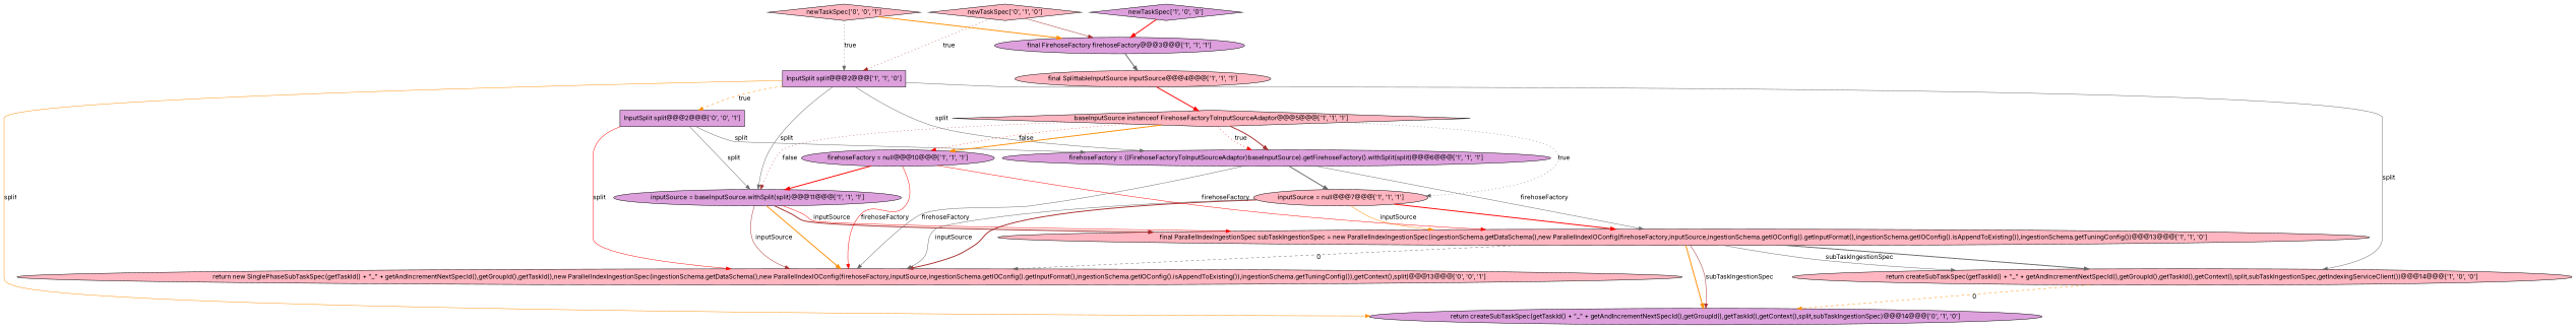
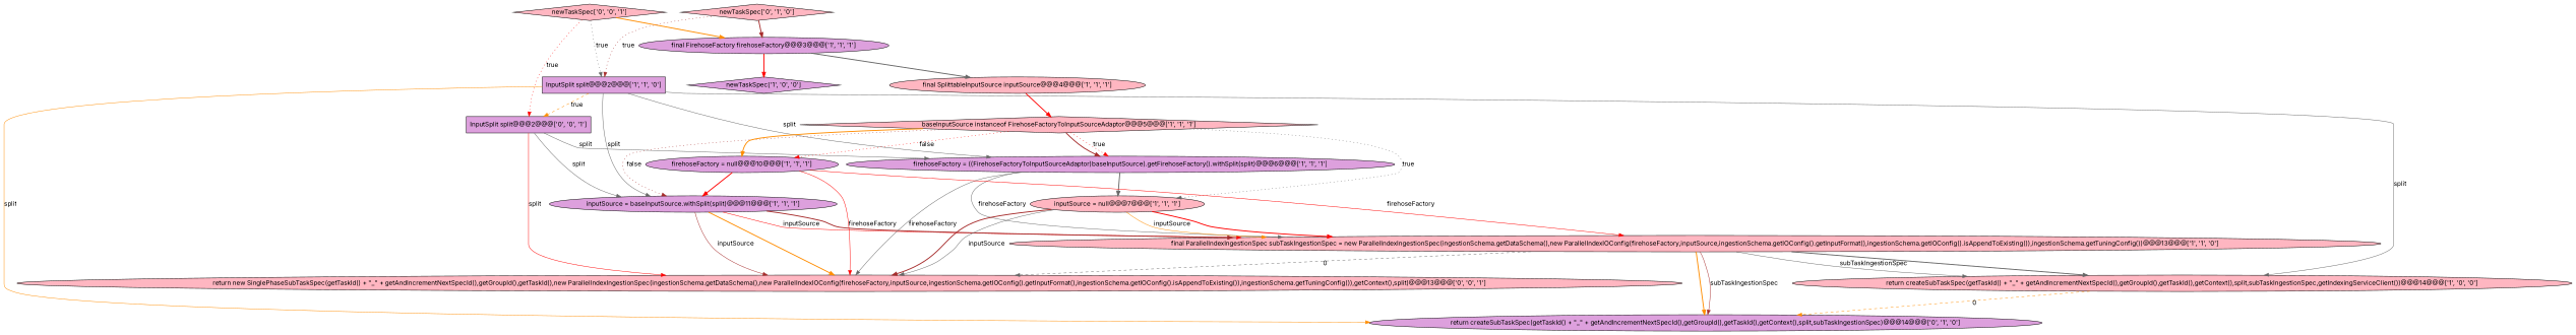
  digraph {
    fontname=Inter
    node [fillcolor=plum fontname=Inter shape=ellipse style=filled]
    edge [color=gray40 fontname=Inter style=solid]
    n1 [label="inputSource = baseInputSource.withSplit(split)@@@11@@@['1', '1', '1']"]
    n2 [fillcolor=lightpink label="final ParallelIndexIngestionSpec subTaskIngestionSpec = new ParallelIndexIngestionSpec(ingestionSchema.getDataSchema(),new ParallelIndexIOConfig(firehoseFactory,inputSource,ingestionSchema.getIOConfig().getInputFormat(),ingestionSchema.getIOConfig().isAppendToExisting()),ingestionSchema.getTuningConfig())@@@13@@@['1', '1', '0']"]
    n3 [fillcolor=lightpink label="return new SinglePhaseSubTaskSpec(getTaskId() + \"_\" + getAndIncrementNextSpecId(),getGroupId(),getTaskId(),new ParallelIndexIngestionSpec(ingestionSchema.getDataSchema(),new ParallelIndexIOConfig(firehoseFactory,inputSource,ingestionSchema.getIOConfig().getInputFormat(),ingestionSchema.getIOConfig().isAppendToExisting()),ingestionSchema.getTuningConfig()),getContext(),split)@@@13@@@['0', '0', '1']"]
    n4 [label="return createSubTaskSpec(getTaskId() + \"_\" + getAndIncrementNextSpecId(),getGroupId(),getTaskId(),getContext(),split,subTaskIngestionSpec)@@@14@@@['0', '1', '0']"]
    n5 [fillcolor=lightpink label="return createSubTaskSpec(getTaskId() + \"_\" + getAndIncrementNextSpecId(),getGroupId(),getTaskId(),getContext(),split,subTaskIngestionSpec,getIndexingServiceClient())@@@14@@@['1', '0', '0']"]
    n6 [label="firehoseFactory = ((FirehoseFactoryToInputSourceAdaptor)baseInputSource).getFirehoseFactory().withSplit(split)@@@6@@@['1', '1', '1']"]
    n7 [fillcolor=lightpink label="inputSource = null@@@7@@@['1', '1', '1']"]
    n8 [fillcolor=lightpink label="newTaskSpec['0', '0', '1']" shape=diamond]
    n9 [label="InputSplit split@@@2@@@['0', '0', '1']" shape=box]
    n10 [label="final FirehoseFactory firehoseFactory@@@3@@@['1', '1', '1']"]
    n11 [label="InputSplit split@@@2@@@['1', '1', '0']" shape=box]
    n12 [fillcolor=lightpink label="final SplittableInputSource inputSource@@@4@@@['1', '1', '1']"]
    n13 [fillcolor=lightpink label="newTaskSpec['0', '1', '0']" shape=diamond]
    n14 [fillcolor=lightpink label="baseInputSource instanceof FirehoseFactoryToInputSourceAdaptor@@@5@@@['1', '1', '1']" shape=diamond]
    n15 [label="firehoseFactory = null@@@10@@@['1', '1', '1']"]
    n16 [label="newTaskSpec['1', '0', '0']" shape=diamond]
    n1 -> n2 [color=red label=inputSource]
    n1 -> n2 [color=brown style=bold]
    n1 -> n3 [color=darkorange style=bold]
    n1 -> n3 [color=brown label=inputSource]
    n2 -> n3 [label=0 style=dashed]
    n2 -> n4 [color=darkorange style=bold]
    n2 -> n4 [color=brown label=subTaskIngestionSpec]
    n2 -> n5 [style=bold]
    n2 -> n5 [label=subTaskIngestionSpec]
    n5 -> n4 [color=darkorange label=0 style=dashed]
    n6 -> n2 [label=firehoseFactory]
    n6 -> n3 [label=firehoseFactory]
    n6 -> n7 [style=bold]
    n7 -> n2 [color=darkorange label=inputSource]
    n7 -> n2 [color=red style=bold]
    n7 -> n3 [color=brown style=bold]
    n7 -> n3 [label=inputSource]
+   n8 -> n9 [color=red label=true style=dotted]
    n8 -> n10 [color=darkorange style=bold]
    n8 -> n11 [label=true style=dotted]
    n9 -> n1 [label=split]
    n9 -> n3 [color=red label=split]
    n9 -> n6 [label=split]
    n10 -> n12 [style=bold]
    n11 -> n1 [label=split]
    n11 -> n4 [color=darkorange label=split]
    n11 -> n5 [label=split]
    n11 -> n6 [label=split]
    n11 -> n9 [color=darkorange label=true style=dashed]
    n12 -> n14 [color=red style=bold]
-   n13 -> n10 [color=brown]
+   n13 -> n10 [color=brown style=bold]
    n13 -> n11 [color=brown label=true style=dotted]
    n14 -> n1 [color=brown label=false style=dotted]
    n14 -> n6 [color=red label=true style=dotted]
    n14 -> n6 [color=brown style=bold]
    n14 -> n7 [label=true style=dotted]
    n14 -> n15 [color=darkorange style=bold]
    n14 -> n15 [color=red label=false style=dotted]
    n15 -> n1 [color=red style=bold]
    n15 -> n2 [color=red label=firehoseFactory]
    n15 -> n3 [color=red label=firehoseFactory]
-   n16 -> n10 [color=red style=bold]
+   n10 -> n16 [color=red style=bold]
  }
